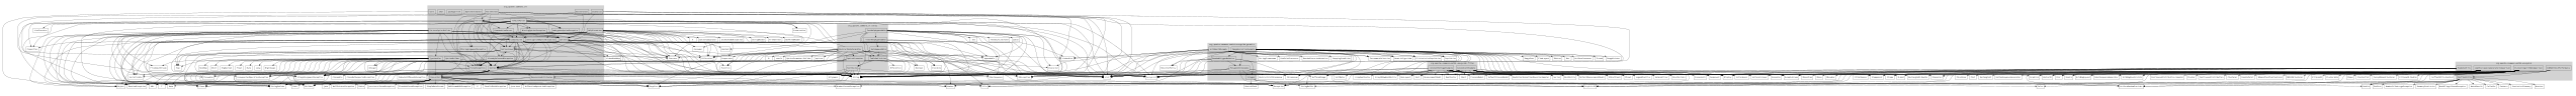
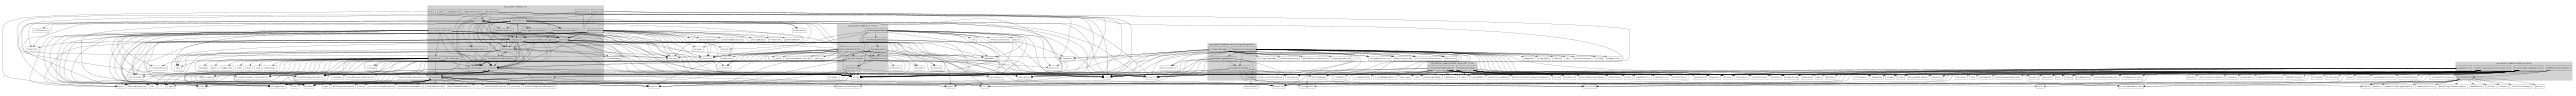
  digraph {
    fontname="Source Code Pro"
    rankdir=TB
    node [fontname="Source Code Pro" shape=box]
    edge [fontname="Source Code Pro"]
    Options
    OptionValidator
    PatternOptionBuilder
    AmbiguousOptionException
    PosixParser
    AlreadySelectedException
    GnuParser
    Util
    UnrecognizedOptionException
    "package-info"
    HelpFormatter
    OptionGroup
    Char
    OptionBuilder
    Converter
    CommandLineParser
    TypeHandler
    MissingOptionException
    DefaultParser
    MissingArgumentException
    DeprecatedAttributes
    Parser
    BasicParser
    CommandLine
    Option
    ParseException
    FilterHelpAppendable
    HelpAppendable
    TextStyle
    TextHelpAppendable
    TableDefinition
    OptionFormatter
    AbstractHelpFormatter
    JdkMathTestPerformance
    ClusterAlgorithmComparison
    PerfTestUtils
    ExampleUtils
    LowDiscrepancyGeneratorComparison
    ImageEvolutionExample
    RandomPolygonMutation
    HelloWorldExample
    Polygon
    PolygonChromosome
    CannonballExample
    ConstantVoltageExample
    Serializable
    StringBuilder
    ArrayList
    String
    LinkedHashMap
    Collection
    List
    Object
    Map
    IllegalArgumentException
    HashSet
    Date
    FileInputStream
    URL
    Number
    T
    Throwable
    Class
    File
    UnsupportedOperationException
    Iterator
    Appendable
    IOException
    StringBuffer
    Builder
    Comparator
    Function
    Supplier
    A
    OptionComparator
    UncheckedIOException
    StringReader
    PrintWriter
    Integer
    BufferedReader
    Exception
    Path
    MalformedURLException
    E
    NumberFormatException
    InvalidPathException
    "java.text"
    RuntimeException
    ReflectiveOperationException
    java
    NullPointerException
    Paths
    "java.text.ParseException"
    ClassNotFoundException
    SimpleDateFormat
    Double
    Character
    HashMap
    Short
    BigDecimal
    Float
    Byte
    Long
    BigInteger
    Enumeration
    Properties
    Consumer
    Boolean
    ListIterator
    LinkedList
    IndexOutOfBoundsException
    Cloneable
    CloneNotSupportedException
    CharSequence
    Alignment
    Set
    "TextStyle.Builder"
    Queue
    Iterable
    BiFunction
    B
    result
    "OptionFormatter.Builder"
    options
    "PerfTestUtils.RunTest"
    UniformRandomProvider
    GridBagConstraints
    Insets
    GridBagLayout
    JComponent
    JLabel
    Dimension
    SobolSequenceGenerator
    Graphics2D
    Graphics
    Vector2D
    ExampleFrame
    Pair
    Display
    Color
    Shape
    ClusterPlot
    FuzzyKMeansClusterer
    "Ellipse2D.Double"
    Ellipse2D
    Clusterable
-   "ContinuousDistribution.Sampler"
    Cluster
    ContinuousDistribution
    Clusterer
    DoublePoint
    KMeansPlusPlusClusterer
    DBSCANClusterer
    Pattern
    StatisticalSummary
    Matcher
    RunTest
    NumberIsTooLargeException
    SummaryStatistics
    MathIllegalStateException
    MatchResult
    Callable
    BufferedImage
    Component
    ActionEvent
    ActionListener
    Runnable
    JFileChooser
    JFrame
    JMenuItem
    JMenu
    JMenuBar
    JTextArea
    Plot
    Rectangle2D
    HaltonSequenceGenerator
    "Rectangle2D.Double"
    Chromosome
    ImageIcon
    FlowLayout
    JButton
    Population
    Box
    TournamentSelection
    UniformCrossover
    GeneticAlgorithm
    Thread
    ElitisticListPopulation
    ImagePainter
    MutationPolicy
    AbstractListChromosome
    StringChromosome
    OnePointCrossover
    RandomCharacterMutation
    StoppingCondition
    GeneralPath
    ProcessModel
    JPanel
    LegendPosition
    KalmanFilter
    ChartBuilder
    BoxLayout
    Font
    MeasurementModel
    RealVector
    Chart
    Cannonball
    DefaultProcessModel
    BoxMullerNormalizedGaussianSampler
    Series
    RealMatrix
    DefaultMeasurementModel
    XChartPanel
    Array2DRowRealMatrix
    ArrayRealVector
    VoltMeter
    subgraph cluster_1 {
      color=lightgrey
      label="org.apache.commons.cli"
      style=filled
      Options
      OptionValidator
      PatternOptionBuilder
      AmbiguousOptionException
      PosixParser
      AlreadySelectedException
      GnuParser
      Util
      UnrecognizedOptionException
      "package-info"
      HelpFormatter
      OptionGroup
      Char
      OptionBuilder
      Converter
      CommandLineParser
      TypeHandler
      MissingOptionException
      DefaultParser
      MissingArgumentException
      DeprecatedAttributes
      Parser
      BasicParser
      CommandLine
      Option
      ParseException
    }
    subgraph cluster_2 {
      color=lightgrey
      label="org.apache.commons.cli.help"
      style=filled
      FilterHelpAppendable
      HelpAppendable
      TextStyle
      TextHelpAppendable
      TableDefinition
      OptionFormatter
      AbstractHelpFormatter
    }
    subgraph cluster_3 {
      color=lightgrey
      label="org.apache.commons.math4.userguide"
      style=filled
      JdkMathTestPerformance
      ClusterAlgorithmComparison
      PerfTestUtils
      ExampleUtils
      LowDiscrepancyGeneratorComparison
    }
    subgraph cluster_4 {
      color=lightgrey
      label="org.apache.commons.math4.userguide.genetics"
      style=filled
      ImageEvolutionExample
      RandomPolygonMutation
      HelloWorldExample
      Polygon
      PolygonChromosome
    }
    subgraph cluster_5 {
      color=lightgrey
      label="org.apache.commons.math4.userguide.filter"
      style=filled
      CannonballExample
      ConstantVoltageExample
    }
    Options -> OptionGroup
    Options -> Option
    Options -> Serializable
    Options -> StringBuilder
    Options -> ArrayList
    Options -> String
    Options -> LinkedHashMap
    Options -> Collection
    Options -> List
    Options -> Object
    Options -> Map
    Options -> IllegalArgumentException
    Options -> HashSet
    OptionValidator -> String
    OptionValidator -> IllegalArgumentException
    PatternOptionBuilder -> Options
    PatternOptionBuilder -> Converter
    PatternOptionBuilder -> TypeHandler
    PatternOptionBuilder -> Option
    PatternOptionBuilder -> String
    PatternOptionBuilder -> Object
    PatternOptionBuilder -> Map
    PatternOptionBuilder -> Date
    PatternOptionBuilder -> FileInputStream
    PatternOptionBuilder -> URL
    PatternOptionBuilder -> Number
    PatternOptionBuilder -> T
    PatternOptionBuilder -> Throwable
    PatternOptionBuilder -> Class
    PatternOptionBuilder -> File
    PatternOptionBuilder -> UnsupportedOperationException
    AmbiguousOptionException -> UnrecognizedOptionException
    AmbiguousOptionException -> StringBuilder
    AmbiguousOptionException -> String
    AmbiguousOptionException -> Collection
    AmbiguousOptionException -> Iterator
    PosixParser -> Options
    PosixParser -> AmbiguousOptionException
    PosixParser -> Parser
    PosixParser -> Option
    PosixParser -> ParseException
    PosixParser -> ArrayList
    PosixParser -> String
    PosixParser -> List
    PosixParser -> Iterator
    AlreadySelectedException -> OptionGroup
    AlreadySelectedException -> Option
    AlreadySelectedException -> ParseException
    AlreadySelectedException -> String
    GnuParser -> Options
    GnuParser -> Parser
    GnuParser -> ArrayList
    GnuParser -> String
    GnuParser -> List
    Util -> String
    Util -> Object
    UnrecognizedOptionException -> ParseException
    UnrecognizedOptionException -> String
    HelpFormatter -> Options
    HelpFormatter -> OptionGroup
    HelpFormatter -> Option
    HelpFormatter -> Serializable
    HelpFormatter -> StringBuilder
    HelpFormatter -> ArrayList
    HelpFormatter -> String
    HelpFormatter -> Collection
    HelpFormatter -> List
    HelpFormatter -> IllegalArgumentException
    HelpFormatter -> Iterator
    HelpFormatter -> Appendable
    HelpFormatter -> IOException
    HelpFormatter -> StringBuffer
    HelpFormatter -> Builder
    HelpFormatter -> Comparator
    HelpFormatter -> Function
    HelpFormatter -> Supplier
    HelpFormatter -> A
    HelpFormatter -> OptionComparator
    HelpFormatter -> UncheckedIOException
    HelpFormatter -> StringReader
    HelpFormatter -> PrintWriter
    HelpFormatter -> Integer
    HelpFormatter -> BufferedReader
    OptionGroup -> AlreadySelectedException
    OptionGroup -> Option
    OptionGroup -> Serializable
    OptionGroup -> StringBuilder
    OptionGroup -> String
    OptionGroup -> LinkedHashMap
    OptionGroup -> Collection
    OptionGroup -> Map
    OptionGroup -> Iterator
    OptionBuilder -> Option
    OptionBuilder -> String
    OptionBuilder -> Object
    OptionBuilder -> IllegalArgumentException
    OptionBuilder -> Class
    Converter -> String
    Converter -> Object
    Converter -> Date
    Converter -> URL
    Converter -> Number
    Converter -> T
    Converter -> Class
    Converter -> File
    Converter -> Exception
    Converter -> Path
    Converter -> MalformedURLException
    Converter -> E
    Converter -> NumberFormatException
    Converter -> InvalidPathException
    Converter -> "java.text"
    Converter -> RuntimeException
    Converter -> ReflectiveOperationException
    Converter -> java
    Converter -> NullPointerException
    Converter -> Paths
    Converter -> "java.text.ParseException"
    Converter -> ClassNotFoundException
    Converter -> SimpleDateFormat
    CommandLineParser -> Options
    CommandLineParser -> CommandLine
    CommandLineParser -> ParseException
    CommandLineParser -> String
    TypeHandler -> Converter
    TypeHandler -> ParseException
    TypeHandler -> String
    TypeHandler -> Object
    TypeHandler -> Map
    TypeHandler -> IllegalArgumentException
    TypeHandler -> Date
    TypeHandler -> FileInputStream
    TypeHandler -> URL
    TypeHandler -> Number
    TypeHandler -> T
    TypeHandler -> Throwable
    TypeHandler -> Class
    TypeHandler -> File
    TypeHandler -> UnsupportedOperationException
    TypeHandler -> Integer
    TypeHandler -> Exception
    TypeHandler -> Path
    TypeHandler -> Double
    TypeHandler -> Character
    TypeHandler -> HashMap
    TypeHandler -> Short
    TypeHandler -> BigDecimal
    TypeHandler -> Float
    TypeHandler -> Byte
    TypeHandler -> Long
    TypeHandler -> BigInteger
    MissingOptionException -> ParseException
    MissingOptionException -> StringBuilder
    MissingOptionException -> String
    MissingOptionException -> List
    MissingOptionException -> Iterator
    DefaultParser -> Options
    DefaultParser -> AmbiguousOptionException
    DefaultParser -> AlreadySelectedException
    DefaultParser -> UnrecognizedOptionException
    DefaultParser -> OptionGroup
    DefaultParser -> CommandLineParser
    DefaultParser -> MissingOptionException
    DefaultParser -> MissingArgumentException
    DefaultParser -> CommandLine
    DefaultParser -> Option
    DefaultParser -> ParseException
    DefaultParser -> ArrayList
    DefaultParser -> String
    DefaultParser -> List
    DefaultParser -> Builder
    DefaultParser -> Supplier
    DefaultParser -> NumberFormatException
    DefaultParser -> Enumeration
    DefaultParser -> Properties
    DefaultParser -> Consumer
    DefaultParser -> Boolean
    MissingArgumentException -> Option
    MissingArgumentException -> ParseException
    MissingArgumentException -> String
    DeprecatedAttributes -> StringBuilder
    DeprecatedAttributes -> String
    DeprecatedAttributes -> Builder
    DeprecatedAttributes -> Supplier
    Parser -> Options
    Parser -> UnrecognizedOptionException
    Parser -> OptionGroup
    Parser -> CommandLineParser
    Parser -> MissingOptionException
    Parser -> MissingArgumentException
    Parser -> CommandLine
    Parser -> Option
    Parser -> ParseException
    Parser -> ArrayList
    Parser -> String
    Parser -> List
    Parser -> RuntimeException
    Parser -> Enumeration
    Parser -> Properties
    Parser -> ListIterator
    BasicParser -> Options
    BasicParser -> Parser
    BasicParser -> String
    CommandLine -> OptionGroup
    CommandLine -> Option
    CommandLine -> ParseException
    CommandLine -> Serializable
    CommandLine -> ArrayList
    CommandLine -> String
    CommandLine -> List
    CommandLine -> Object
    CommandLine -> T
    CommandLine -> Class
    CommandLine -> Iterator
    CommandLine -> Builder
    CommandLine -> Supplier
    CommandLine -> Exception
    CommandLine -> Properties
    CommandLine -> Consumer
    CommandLine -> LinkedList
    Option -> Converter
    Option -> DeprecatedAttributes
    Option -> Serializable
    Option -> StringBuilder
    Option -> ArrayList
    Option -> String
    Option -> List
    Option -> Object
    Option -> IllegalArgumentException
    Option -> Class
    Option -> UnsupportedOperationException
    Option -> Builder
    Option -> IndexOutOfBoundsException
    Option -> Cloneable
    Option -> CloneNotSupportedException
    ParseException -> String
    ParseException -> Throwable
    ParseException -> UnsupportedOperationException
    ParseException -> Exception
    FilterHelpAppendable -> HelpAppendable
    FilterHelpAppendable -> Appendable
    FilterHelpAppendable -> IOException
    FilterHelpAppendable -> CharSequence
    HelpAppendable -> TableDefinition
    HelpAppendable -> String
    HelpAppendable -> Collection
    HelpAppendable -> Object
    HelpAppendable -> Appendable
    HelpAppendable -> IOException
    HelpAppendable -> CharSequence
    TextStyle -> StringBuilder
    TextStyle -> String
    TextStyle -> Builder
    TextStyle -> Supplier
    TextStyle -> CharSequence
    TextStyle -> Alignment
    TextHelpAppendable -> FilterHelpAppendable
    TextHelpAppendable -> TextStyle
    TextHelpAppendable -> TableDefinition
    TextHelpAppendable -> ArrayList
    TextHelpAppendable -> String
    TextHelpAppendable -> Collection
    TextHelpAppendable -> List
    TextHelpAppendable -> IllegalArgumentException
    TextHelpAppendable -> HashSet
    TextHelpAppendable -> Appendable
    TextHelpAppendable -> IOException
    TextHelpAppendable -> Character
    TextHelpAppendable -> LinkedList
    TextHelpAppendable -> CharSequence
    TextHelpAppendable -> Set
    TextHelpAppendable -> "TextStyle.Builder"
    TextHelpAppendable -> Queue
    TableDefinition -> TextStyle
    TableDefinition -> String
    TableDefinition -> List
    TableDefinition -> Iterable
    OptionFormatter -> DeprecatedAttributes
    OptionFormatter -> Option
    OptionFormatter -> StringBuilder
    OptionFormatter -> String
    OptionFormatter -> Builder
    OptionFormatter -> Function
    OptionFormatter -> Supplier
    OptionFormatter -> Boolean
    OptionFormatter -> BiFunction
    AbstractHelpFormatter -> Options
    AbstractHelpFormatter -> OptionGroup
    AbstractHelpFormatter -> Option
    AbstractHelpFormatter -> TableDefinition
    AbstractHelpFormatter -> OptionFormatter
    AbstractHelpFormatter -> StringBuilder
    AbstractHelpFormatter -> ArrayList
    AbstractHelpFormatter -> String
    AbstractHelpFormatter -> Collection
    AbstractHelpFormatter -> List
    AbstractHelpFormatter -> IllegalArgumentException
    AbstractHelpFormatter -> T
    AbstractHelpFormatter -> Iterator
    AbstractHelpFormatter -> IOException
    AbstractHelpFormatter -> Builder
    AbstractHelpFormatter -> Comparator
    AbstractHelpFormatter -> Function
    AbstractHelpFormatter -> Supplier
    AbstractHelpFormatter -> Iterable
    AbstractHelpFormatter -> B
    AbstractHelpFormatter -> result
    AbstractHelpFormatter -> "OptionFormatter.Builder"
    AbstractHelpFormatter -> options
    JdkMathTestPerformance -> PerfTestUtils
    JdkMathTestPerformance -> String
    JdkMathTestPerformance -> Exception
    JdkMathTestPerformance -> Double
    JdkMathTestPerformance -> "PerfTestUtils.RunTest"
    ClusterAlgorithmComparison -> ArrayList
    ClusterAlgorithmComparison -> String
    ClusterAlgorithmComparison -> List
    ClusterAlgorithmComparison -> IllegalArgumentException
    ClusterAlgorithmComparison -> UniformRandomProvider
    ClusterAlgorithmComparison -> GridBagConstraints
    ClusterAlgorithmComparison -> Insets
    ClusterAlgorithmComparison -> GridBagLayout
    ClusterAlgorithmComparison -> JComponent
    ClusterAlgorithmComparison -> JLabel
    ClusterAlgorithmComparison -> Dimension
    ClusterAlgorithmComparison -> SobolSequenceGenerator
    ClusterAlgorithmComparison -> Graphics2D
    ClusterAlgorithmComparison -> Graphics
    ClusterAlgorithmComparison -> Vector2D
    ClusterAlgorithmComparison -> ExampleFrame
    ClusterAlgorithmComparison -> Pair
    ClusterAlgorithmComparison -> Display
    ClusterAlgorithmComparison -> Color
    ClusterAlgorithmComparison -> Shape
    ClusterAlgorithmComparison -> ClusterPlot
    ClusterAlgorithmComparison -> FuzzyKMeansClusterer
    ClusterAlgorithmComparison -> "Ellipse2D.Double"
    ClusterAlgorithmComparison -> Ellipse2D
    ClusterAlgorithmComparison -> Clusterable
-   ClusterAlgorithmComparison -> "ContinuousDistribution.Sampler"
    ClusterAlgorithmComparison -> Cluster
    ClusterAlgorithmComparison -> ContinuousDistribution
    ClusterAlgorithmComparison -> Clusterer
    ClusterAlgorithmComparison -> DoublePoint
    ClusterAlgorithmComparison -> KMeansPlusPlusClusterer
    ClusterAlgorithmComparison -> DBSCANClusterer
    PerfTestUtils -> StringBuilder
    PerfTestUtils -> String
    PerfTestUtils -> StringBuffer
    PerfTestUtils -> Exception
    PerfTestUtils -> Double
    PerfTestUtils -> UniformRandomProvider
    PerfTestUtils -> Pattern
    PerfTestUtils -> StatisticalSummary
    PerfTestUtils -> Matcher
    PerfTestUtils -> RunTest
    PerfTestUtils -> NumberIsTooLargeException
    PerfTestUtils -> SummaryStatistics
    PerfTestUtils -> MathIllegalStateException
    PerfTestUtils -> MatchResult
    PerfTestUtils -> Callable
    ExampleUtils -> File
    ExampleUtils -> IOException
    ExampleUtils -> Exception
    ExampleUtils -> Graphics2D
    ExampleUtils -> ExampleFrame
    ExampleUtils -> BufferedImage
    ExampleUtils -> Component
    ExampleUtils -> ActionEvent
    ExampleUtils -> ActionListener
    ExampleUtils -> Runnable
    ExampleUtils -> JFileChooser
    ExampleUtils -> JFrame
    ExampleUtils -> JMenuItem
    ExampleUtils -> JMenu
    ExampleUtils -> JMenuBar
    LowDiscrepancyGeneratorComparison -> ArrayList
    LowDiscrepancyGeneratorComparison -> String
    LowDiscrepancyGeneratorComparison -> List
    LowDiscrepancyGeneratorComparison -> Supplier
    LowDiscrepancyGeneratorComparison -> UniformRandomProvider
    LowDiscrepancyGeneratorComparison -> GridBagConstraints
    LowDiscrepancyGeneratorComparison -> Insets
    LowDiscrepancyGeneratorComparison -> GridBagLayout
    LowDiscrepancyGeneratorComparison -> JComponent
    LowDiscrepancyGeneratorComparison -> JLabel
    LowDiscrepancyGeneratorComparison -> Dimension
    LowDiscrepancyGeneratorComparison -> SobolSequenceGenerator
    LowDiscrepancyGeneratorComparison -> Graphics2D
    LowDiscrepancyGeneratorComparison -> Graphics
    LowDiscrepancyGeneratorComparison -> Vector2D
    LowDiscrepancyGeneratorComparison -> ExampleFrame
    LowDiscrepancyGeneratorComparison -> Pair
    LowDiscrepancyGeneratorComparison -> Display
    LowDiscrepancyGeneratorComparison -> JTextArea
    LowDiscrepancyGeneratorComparison -> Plot
    LowDiscrepancyGeneratorComparison -> Rectangle2D
    LowDiscrepancyGeneratorComparison -> HaltonSequenceGenerator
    LowDiscrepancyGeneratorComparison -> "Rectangle2D.Double"
    ImageEvolutionExample -> RandomPolygonMutation
    ImageEvolutionExample -> PolygonChromosome
    ImageEvolutionExample -> String
    ImageEvolutionExample -> List
    ImageEvolutionExample -> File
    ImageEvolutionExample -> IOException
    ImageEvolutionExample -> Exception
    ImageEvolutionExample -> LinkedList
    ImageEvolutionExample -> JLabel
    ImageEvolutionExample -> Dimension
    ImageEvolutionExample -> Graphics2D
    ImageEvolutionExample -> Graphics
    ImageEvolutionExample -> ExampleFrame
    ImageEvolutionExample -> Display
    ImageEvolutionExample -> BufferedImage
    ImageEvolutionExample -> Component
    ImageEvolutionExample -> ActionEvent
    ImageEvolutionExample -> ActionListener
    ImageEvolutionExample -> Runnable
    ImageEvolutionExample -> Chromosome
    ImageEvolutionExample -> ImageIcon
    ImageEvolutionExample -> FlowLayout
    ImageEvolutionExample -> JButton
    ImageEvolutionExample -> Population
    ImageEvolutionExample -> Box
    ImageEvolutionExample -> TournamentSelection
    ImageEvolutionExample -> UniformCrossover
    ImageEvolutionExample -> GeneticAlgorithm
    ImageEvolutionExample -> Thread
    ImageEvolutionExample -> ElitisticListPopulation
    ImageEvolutionExample -> ImagePainter
    RandomPolygonMutation -> Polygon
    RandomPolygonMutation -> PolygonChromosome
    RandomPolygonMutation -> ArrayList
    RandomPolygonMutation -> List
    RandomPolygonMutation -> IllegalArgumentException
    RandomPolygonMutation -> Chromosome
    RandomPolygonMutation -> MutationPolicy
    HelloWorldExample -> ArrayList
    HelloWorldExample -> String
    HelloWorldExample -> List
    HelloWorldExample -> IllegalArgumentException
    HelloWorldExample -> StringBuffer
    HelloWorldExample -> Character
    HelloWorldExample -> LinkedList
    HelloWorldExample -> Chromosome
    HelloWorldExample -> Population
    HelloWorldExample -> TournamentSelection
    HelloWorldExample -> GeneticAlgorithm
    HelloWorldExample -> ElitisticListPopulation
    HelloWorldExample -> MutationPolicy
    HelloWorldExample -> AbstractListChromosome
    HelloWorldExample -> StringChromosome
    HelloWorldExample -> OnePointCrossover
    HelloWorldExample -> RandomCharacterMutation
    HelloWorldExample -> StoppingCondition
    Polygon -> UniformRandomProvider
    Polygon -> Graphics2D
    Polygon -> Color
    Polygon -> GeneralPath
    PolygonChromosome -> Polygon
    PolygonChromosome -> ArrayList
    PolygonChromosome -> String
    PolygonChromosome -> List
    PolygonChromosome -> Graphics2D
    PolygonChromosome -> BufferedImage
    PolygonChromosome -> Chromosome
    PolygonChromosome -> AbstractListChromosome
    CannonballExample -> ArrayList
    CannonballExample -> List
    CannonballExample -> Number
    CannonballExample -> JComponent
    CannonballExample -> ExampleFrame
    CannonballExample -> Display
    CannonballExample -> Component
    CannonballExample -> ProcessModel
    CannonballExample -> JPanel
    CannonballExample -> LegendPosition
    CannonballExample -> KalmanFilter
    CannonballExample -> ChartBuilder
    CannonballExample -> BoxLayout
    CannonballExample -> Font
    CannonballExample -> MeasurementModel
    CannonballExample -> RealVector
    CannonballExample -> Chart
    CannonballExample -> Cannonball
    CannonballExample -> DefaultProcessModel
    CannonballExample -> BoxMullerNormalizedGaussianSampler
    CannonballExample -> Series
    CannonballExample -> RealMatrix
    CannonballExample -> DefaultMeasurementModel
    CannonballExample -> XChartPanel
    ConstantVoltageExample -> ArrayList
    ConstantVoltageExample -> String
    ConstantVoltageExample -> List
    ConstantVoltageExample -> Number
    ConstantVoltageExample -> JComponent
    ConstantVoltageExample -> ExampleFrame
    ConstantVoltageExample -> Display
    ConstantVoltageExample -> Component
    ConstantVoltageExample -> ProcessModel
    ConstantVoltageExample -> JPanel
    ConstantVoltageExample -> LegendPosition
    ConstantVoltageExample -> KalmanFilter
    ConstantVoltageExample -> ChartBuilder
    ConstantVoltageExample -> BoxLayout
    ConstantVoltageExample -> Font
    ConstantVoltageExample -> MeasurementModel
    ConstantVoltageExample -> RealVector
    ConstantVoltageExample -> DefaultProcessModel
    ConstantVoltageExample -> BoxMullerNormalizedGaussianSampler
    ConstantVoltageExample -> Series
    ConstantVoltageExample -> RealMatrix
    ConstantVoltageExample -> DefaultMeasurementModel
    ConstantVoltageExample -> XChartPanel
    ConstantVoltageExample -> Array2DRowRealMatrix
    ConstantVoltageExample -> ArrayRealVector
    ConstantVoltageExample -> VoltMeter
    String -> CannonballExample
    Chart -> ConstantVoltageExample
  }
